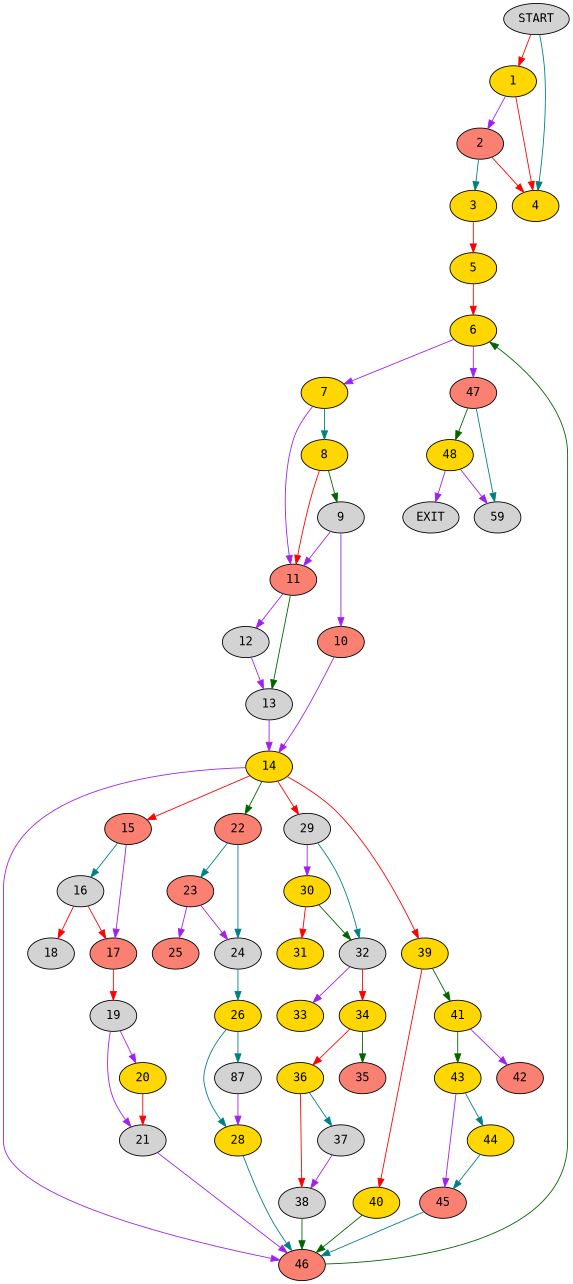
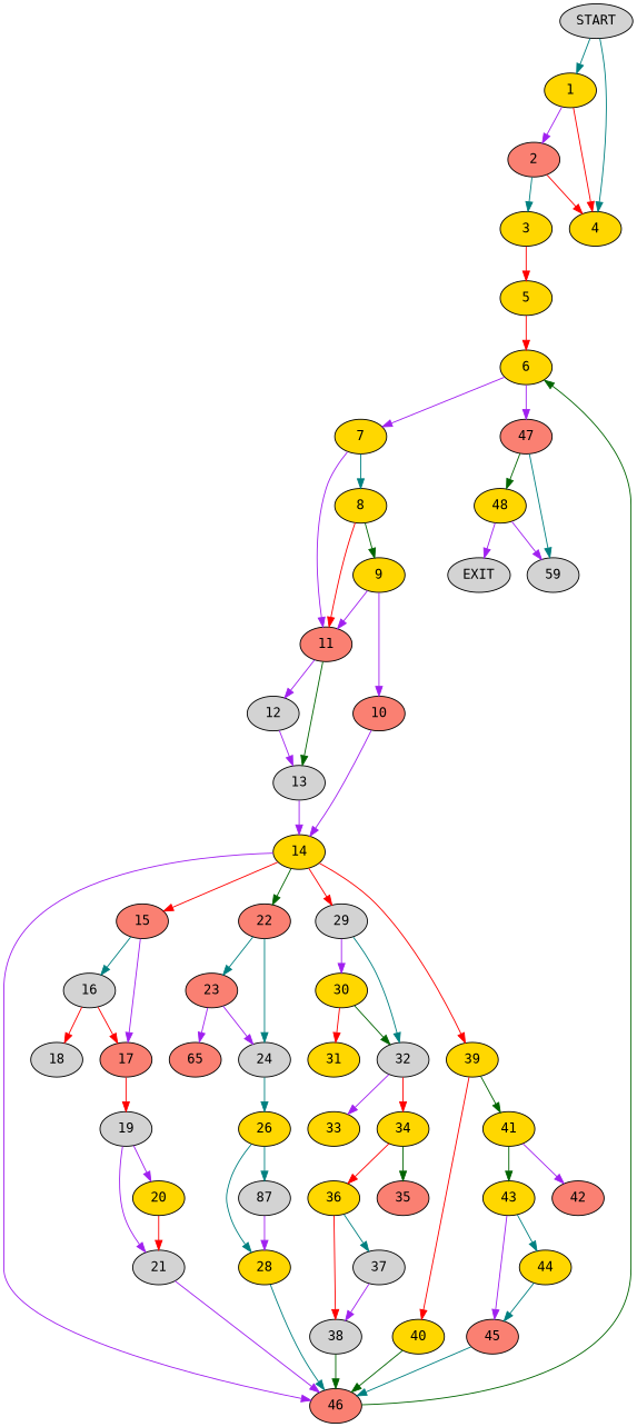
  digraph {
    fontname="DejaVu Sans Mono"
    node [fillcolor=gold fontname="DejaVu Sans Mono" style=filled]
    edge [color=purple fontname="DejaVu Sans Mono"]
    n1 [fillcolor=lightgrey label=START]
    1
    4
    2 [fillcolor=salmon]
    3
    5
    6
    7
    47 [fillcolor=salmon]
    8
    11 [fillcolor=salmon]
    48
    n13 [fillcolor=lightgrey label=59]
-   9 [fillcolor=lightgrey]
+   9
    12 [fillcolor=lightgrey]
    13 [fillcolor=lightgrey]
    10 [fillcolor=salmon]
    14
    15 [fillcolor=salmon]
    22 [fillcolor=salmon]
    29 [fillcolor=lightgrey]
    39
    46 [fillcolor=salmon]
    16 [fillcolor=lightgrey]
    17 [fillcolor=salmon]
    23 [fillcolor=salmon]
    24 [fillcolor=lightgrey]
    30
    32 [fillcolor=lightgrey]
    40
    41
    18 [fillcolor=lightgrey]
    19 [fillcolor=lightgrey]
    20
    21 [fillcolor=lightgrey]
-   25 [fillcolor=salmon]
+   25 [fillcolor=salmon label=65]
    26
    n38 [fillcolor=lightgrey label=87]
    28
    31
    33
    34
    35 [fillcolor=salmon]
    36
    37 [fillcolor=lightgrey]
    38 [fillcolor=lightgrey]
    42 [fillcolor=salmon]
    43
    44
    45 [fillcolor=salmon]
    n51 [fillcolor=lightgrey label=EXIT]
-   n1 -> 1 [color=red]
+   n1 -> 1 [color=teal]
    n1 -> 4 [color=teal]
    1 -> 4 [color=red]
    1 -> 2
    2 -> 4 [color=red]
    2 -> 3 [color=teal]
    3 -> 5 [color=red]
    5 -> 6 [color=red]
    6 -> 7
    6 -> 47
    7 -> 8 [color=teal]
    7 -> 11
    47 -> 48 [color=darkgreen]
    47 -> n13 [color=teal]
    8 -> 11 [color=red]
    8 -> 9 [color=darkgreen]
    11 -> 12
    11 -> 13 [color=darkgreen]
    48 -> n13
    48 -> n51
    9 -> 11
    9 -> 10
    12 -> 13
    13 -> 14
    10 -> 14
    14 -> 15 [color=red]
    14 -> 22 [color=darkgreen tailport=s2]
    14 -> 29 [color=red tailport=s3]
    14 -> 39 [color=red tailport=s4]
    14 -> 46
    15 -> 16 [color=teal]
    15 -> 17
    22 -> 23 [color=teal]
    22 -> 24 [color=teal]
    29 -> 30
    29 -> 32 [color=teal]
    39 -> 40 [color=red]
    39 -> 41 [color=darkgreen]
    46 -> 6 [color=darkgreen]
    16 -> 17 [color=red]
    16 -> 18 [color=red]
    17 -> 19 [color=red]
    23 -> 24
    23 -> 25
    24 -> 26 [color=teal]
    30 -> 32 [color=darkgreen]
    30 -> 31 [color=red]
    32 -> 33
    32 -> 34 [color=red]
    40 -> 46 [color=darkgreen]
    41 -> 42
    41 -> 43 [color=darkgreen]
    19 -> 20
    19 -> 21
    20 -> 21 [color=red]
    21 -> 46
    26 -> n38 [color=teal]
    26 -> 28 [color=teal]
    n38 -> 28
    28 -> 46 [color=teal]
    34 -> 35 [color=darkgreen]
    34 -> 36 [color=red]
    36 -> 37 [color=teal]
    36 -> 38 [color=red]
    37 -> 38
    38 -> 46 [color=darkgreen]
    43 -> 44 [color=teal]
    43 -> 45
    44 -> 45 [color=teal]
    45 -> 46 [color=teal]
  }
